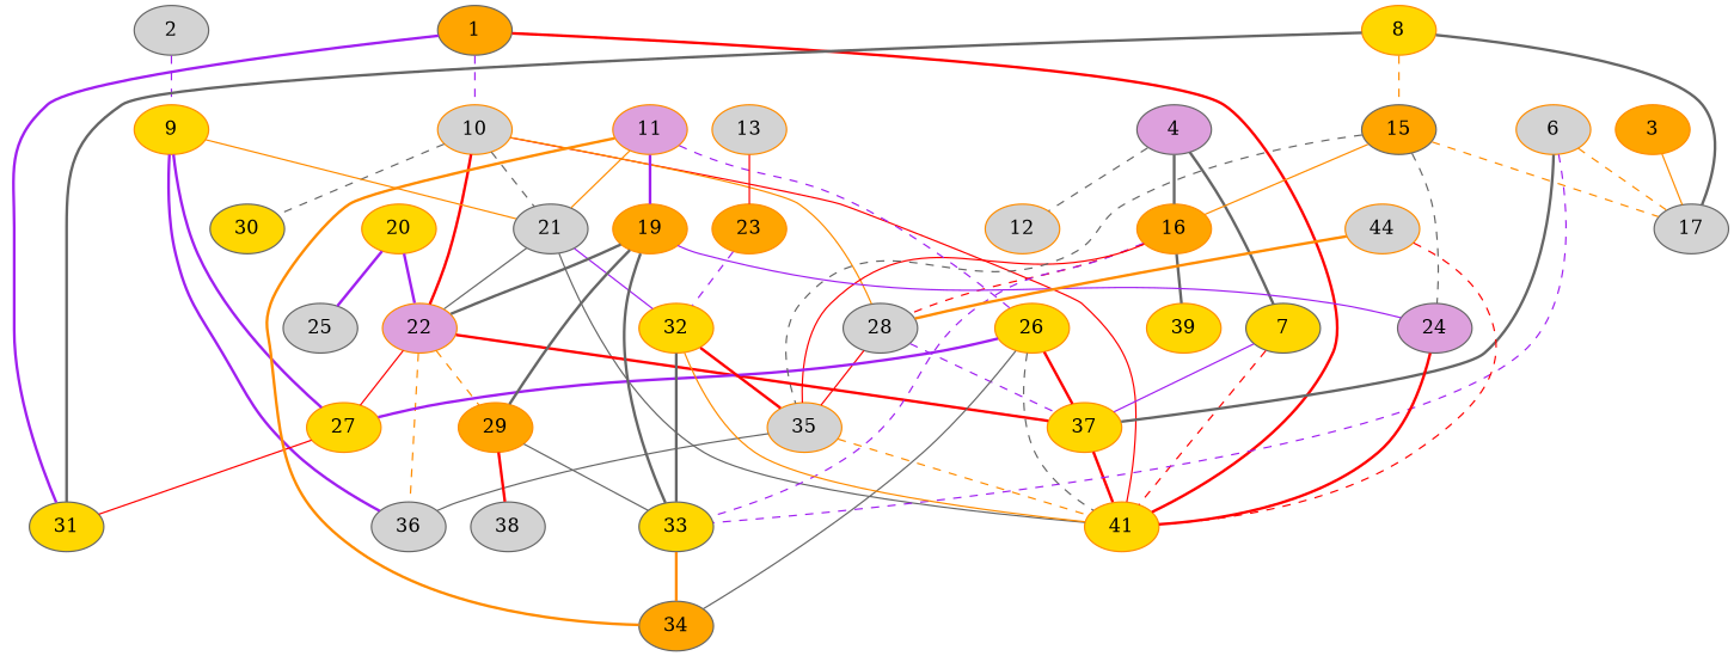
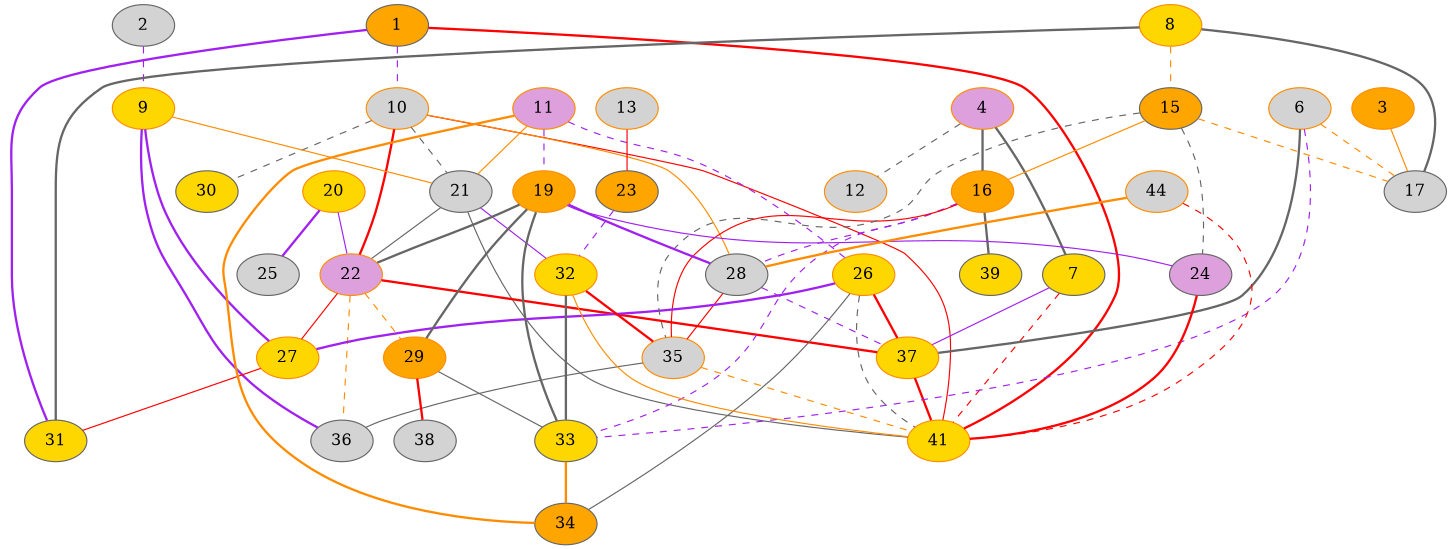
  graph {
    node [color=darkorange fillcolor=lightgrey style=filled]
    edge [color=gray40 style=bold weight=1.0]
    1 [color=gray40 fillcolor=orange]
    10
    31 [color=gray40 fillcolor=gold]
    41 [fillcolor=gold]
    21 [color=gray40]
    22 [fillcolor=plum]
    28 [color=gray40]
    30 [color=gray40 fillcolor=gold]
    2 [color=gray40]
    9 [fillcolor=gold]
    27 [fillcolor=gold]
    36 [color=gray40]
    3 [fillcolor=orange]
    17 [color=gray40]
-   4 [color=gray40 fillcolor=plum]
+   4 [fillcolor=plum]
    7 [color=gray40 fillcolor=gold]
    12
    16 [fillcolor=orange]
    37 [fillcolor=gold]
    33 [color=gray40 fillcolor=gold]
    35
-   39 [fillcolor=gold]
+   39 [color=gray40 fillcolor=gold]
    6
    26 [fillcolor=gold]
    34 [color=gray40 fillcolor=orange]
    15 [color=gray40 fillcolor=orange]
    24 [color=gray40 fillcolor=plum]
    8 [fillcolor=gold]
    32 [fillcolor=gold]
    29 [fillcolor=orange]
    11 [fillcolor=plum]
    19 [fillcolor=orange]
-   23 [fillcolor=orange]
+   23 [color=gray40 fillcolor=orange]
    13
    n35 [label=44]
    38 [color=gray40]
    20 [fillcolor=gold]
    25 [color=gray40]
    1 -- 10 [color=purple style=dashed]
    1 -- 31 [color=purple]
    1 -- 41 [color=red]
    10 -- 41 [color=red style=solid]
    10 -- 21 [style=dashed]
    10 -- 22 [color=red weight=3.0]
    10 -- 28 [color=darkorange style=solid]
    10 -- 30 [style=dashed]
    21 -- 41 [style=solid]
    21 -- 22 [style=solid weight=2.0]
    21 -- 32 [color=purple style=solid]
    22 -- 27 [color=red style=solid weight=2.0]
    22 -- 36 [color=darkorange style=dashed]
    22 -- 37 [color=red]
    22 -- 29 [color=darkorange style=dashed]
    28 -- 37 [color=purple style=dashed]
    28 -- 35 [color=red style=solid]
    2 -- 9 [color=purple style=dashed]
    9 -- 21 [color=darkorange style=solid]
    9 -- 27 [color=purple]
    9 -- 36 [color=purple]
    27 -- 31 [color=red style=solid]
    3 -- 17 [color=darkorange style=solid]
    4 -- 7
    4 -- 12 [style=dashed]
    4 -- 16
    7 -- 41 [color=red style=dashed]
    7 -- 37 [color=purple style=solid]
-   16 -- 28 [color=red style=dashed]
+   16 -- 28 [color=purple style=dashed]
    16 -- 33 [color=purple style=dashed]
    16 -- 35 [color=red style=solid]
    16 -- 39
    37 -- 41 [color=red]
    33 -- 34 [color=darkorange]
    35 -- 41 [color=darkorange style=dashed]
    35 -- 36 [style=solid]
    6 -- 17 [color=darkorange style=dashed]
    6 -- 37
    6 -- 33 [color=purple style=dashed]
    26 -- 41 [style=dashed]
    26 -- 27 [color=purple]
    26 -- 37 [color=red]
    26 -- 34 [style=solid]
    15 -- 17 [color=darkorange style=dashed]
    15 -- 16 [color=darkorange style=solid]
    15 -- 35 [style=dashed]
    15 -- 24 [style=dashed]
    24 -- 41 [color=red]
    8 -- 31
    8 -- 17
    8 -- 15 [color=darkorange style=dashed]
    32 -- 41 [color=darkorange style=solid]
    32 -- 33
    32 -- 35 [color=red]
    29 -- 33 [style=solid]
    29 -- 38 [color=red]
    11 -- 21 [color=darkorange style=solid]
    11 -- 26 [color=purple style=dashed]
    11 -- 34 [color=darkorange]
-   11 -- 19 [color=purple weight=3.0]
+   11 -- 19 [color=purple style=dashed weight=3.0]
    19 -- 22
+   19 -- 28 [color=purple]
    19 -- 33
    19 -- 24 [color=purple style=solid]
    19 -- 29
    23 -- 32 [color=purple style=dashed]
    13 -- 23 [color=red style=solid]
    n35 -- 41 [color=red style=dashed]
    n35 -- 28 [color=darkorange]
-   20 -- 22 [color=purple weight=2.0]
+   20 -- 22 [color=purple style=solid weight=2.0]
    20 -- 25 [color=purple weight=2.0]
  }
